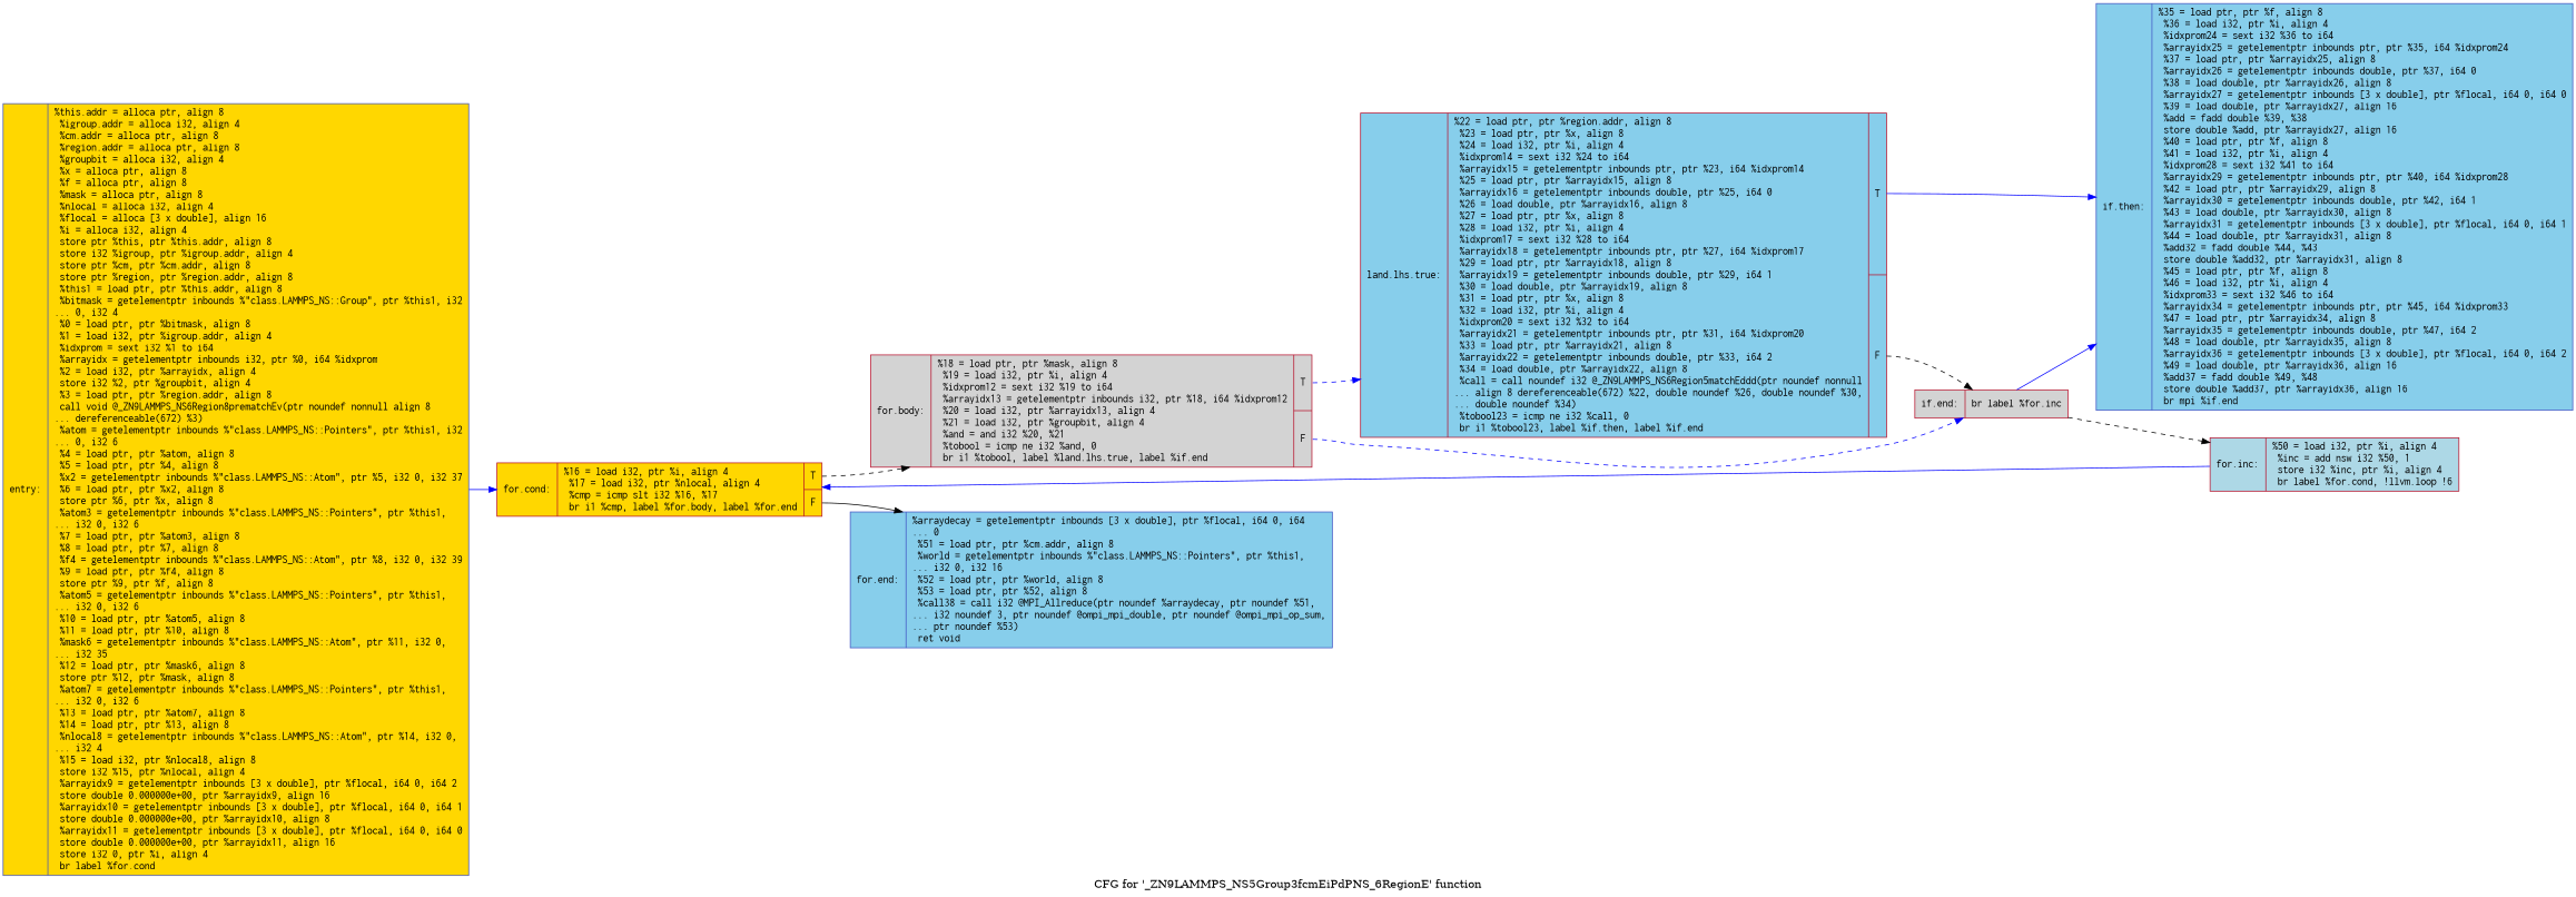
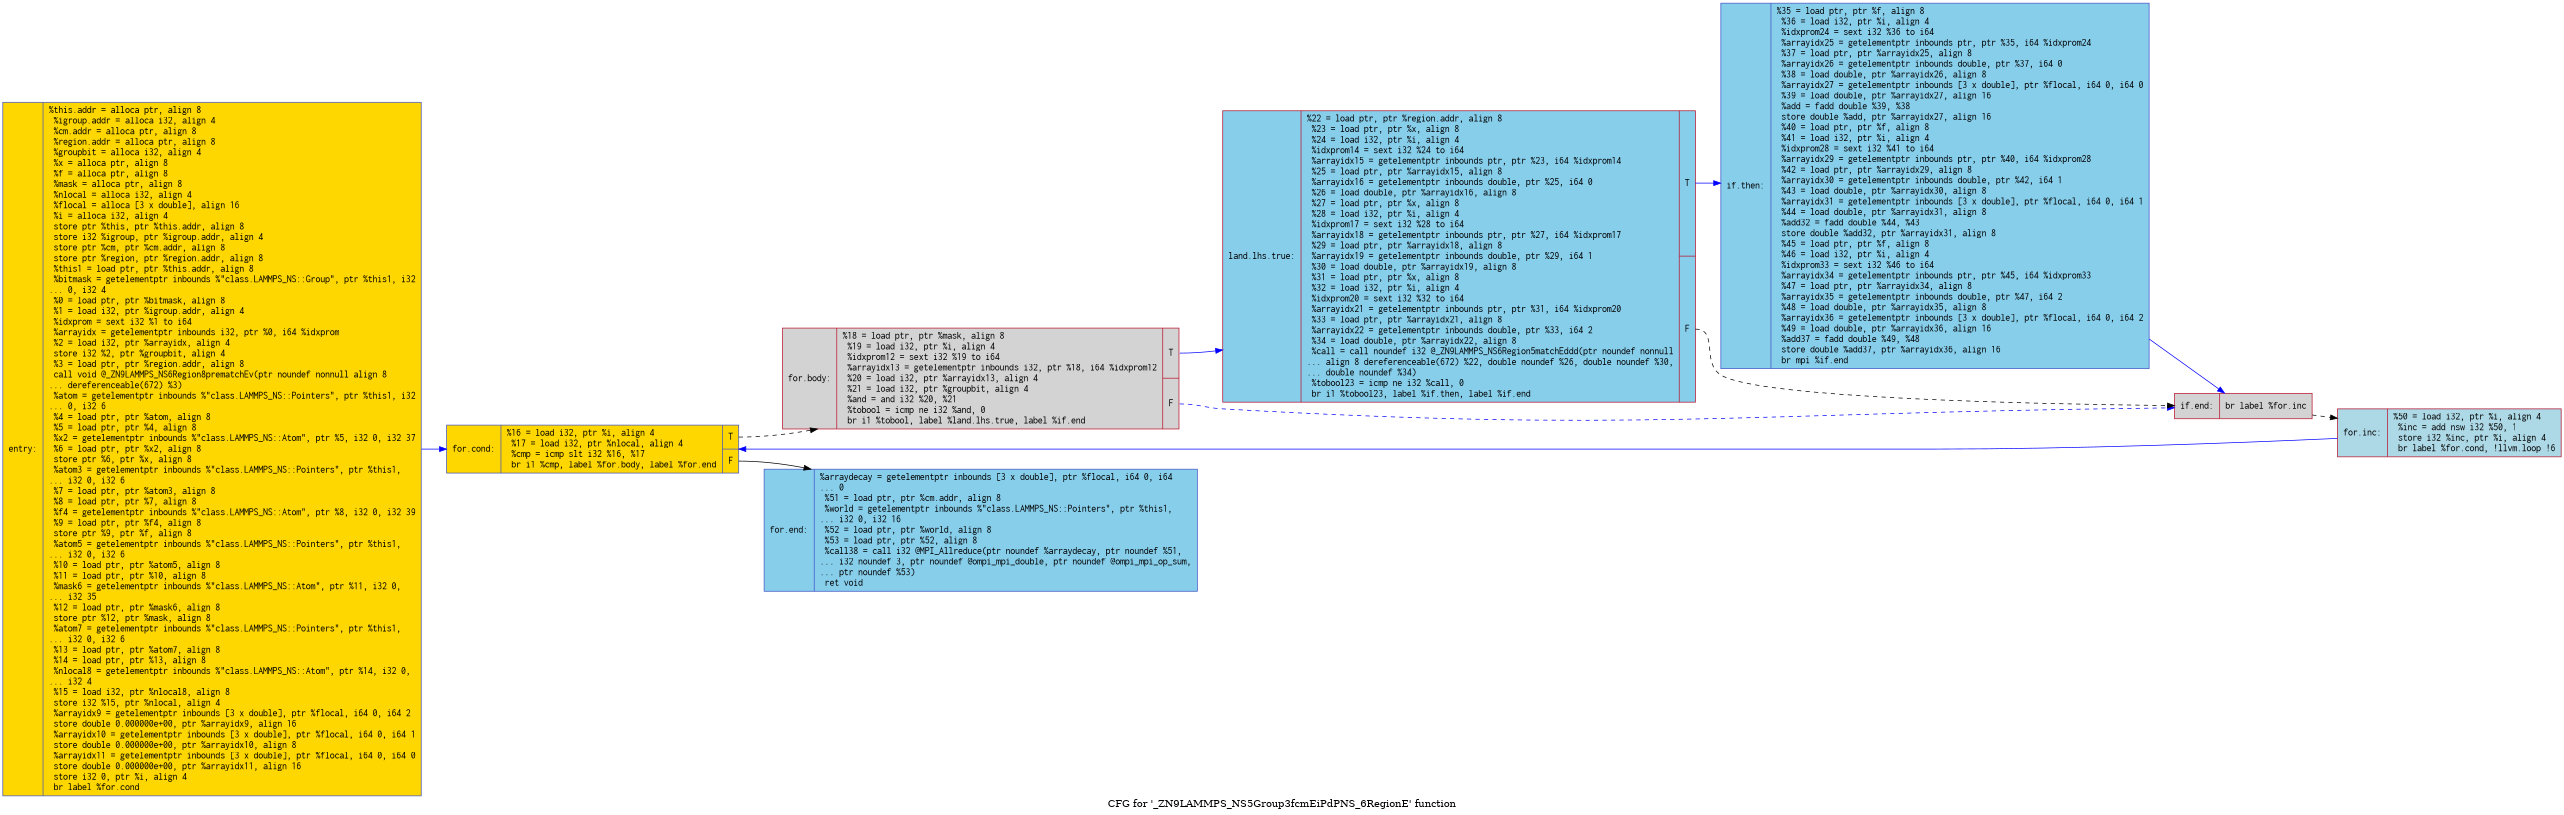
  digraph {
    label="CFG for '_ZN9LAMMPS_NS5Group3fcmEiPdPNS_6RegionE' function"
    rankdir=LR
    node [color="#b70d28ff" fillcolor=skyblue fontname=Courier shape=record style=filled]
    edge [color=blue style=solid]
    n1 [color="#3d50c3ff" fillcolor=gold label="{entry:\l|  %this.addr = alloca ptr, align 8\l  %igroup.addr = alloca i32, align 4\l  %cm.addr = alloca ptr, align 8\l  %region.addr = alloca ptr, align 8\l  %groupbit = alloca i32, align 4\l  %x = alloca ptr, align 8\l  %f = alloca ptr, align 8\l  %mask = alloca ptr, align 8\l  %nlocal = alloca i32, align 4\l  %flocal = alloca [3 x double], align 16\l  %i = alloca i32, align 4\l  store ptr %this, ptr %this.addr, align 8\l  store i32 %igroup, ptr %igroup.addr, align 4\l  store ptr %cm, ptr %cm.addr, align 8\l  store ptr %region, ptr %region.addr, align 8\l  %this1 = load ptr, ptr %this.addr, align 8\l  %bitmask = getelementptr inbounds %\"class.LAMMPS_NS::Group\", ptr %this1, i32\l... 0, i32 4\l  %0 = load ptr, ptr %bitmask, align 8\l  %1 = load i32, ptr %igroup.addr, align 4\l  %idxprom = sext i32 %1 to i64\l  %arrayidx = getelementptr inbounds i32, ptr %0, i64 %idxprom\l  %2 = load i32, ptr %arrayidx, align 4\l  store i32 %2, ptr %groupbit, align 4\l  %3 = load ptr, ptr %region.addr, align 8\l  call void @_ZN9LAMMPS_NS6Region8prematchEv(ptr noundef nonnull align 8\l... dereferenceable(672) %3)\l  %atom = getelementptr inbounds %\"class.LAMMPS_NS::Pointers\", ptr %this1, i32\l... 0, i32 6\l  %4 = load ptr, ptr %atom, align 8\l  %5 = load ptr, ptr %4, align 8\l  %x2 = getelementptr inbounds %\"class.LAMMPS_NS::Atom\", ptr %5, i32 0, i32 37\l  %6 = load ptr, ptr %x2, align 8\l  store ptr %6, ptr %x, align 8\l  %atom3 = getelementptr inbounds %\"class.LAMMPS_NS::Pointers\", ptr %this1,\l... i32 0, i32 6\l  %7 = load ptr, ptr %atom3, align 8\l  %8 = load ptr, ptr %7, align 8\l  %f4 = getelementptr inbounds %\"class.LAMMPS_NS::Atom\", ptr %8, i32 0, i32 39\l  %9 = load ptr, ptr %f4, align 8\l  store ptr %9, ptr %f, align 8\l  %atom5 = getelementptr inbounds %\"class.LAMMPS_NS::Pointers\", ptr %this1,\l... i32 0, i32 6\l  %10 = load ptr, ptr %atom5, align 8\l  %11 = load ptr, ptr %10, align 8\l  %mask6 = getelementptr inbounds %\"class.LAMMPS_NS::Atom\", ptr %11, i32 0,\l... i32 35\l  %12 = load ptr, ptr %mask6, align 8\l  store ptr %12, ptr %mask, align 8\l  %atom7 = getelementptr inbounds %\"class.LAMMPS_NS::Pointers\", ptr %this1,\l... i32 0, i32 6\l  %13 = load ptr, ptr %atom7, align 8\l  %14 = load ptr, ptr %13, align 8\l  %nlocal8 = getelementptr inbounds %\"class.LAMMPS_NS::Atom\", ptr %14, i32 0,\l... i32 4\l  %15 = load i32, ptr %nlocal8, align 8\l  store i32 %15, ptr %nlocal, align 4\l  %arrayidx9 = getelementptr inbounds [3 x double], ptr %flocal, i64 0, i64 2\l  store double 0.000000e+00, ptr %arrayidx9, align 16\l  %arrayidx10 = getelementptr inbounds [3 x double], ptr %flocal, i64 0, i64 1\l  store double 0.000000e+00, ptr %arrayidx10, align 8\l  %arrayidx11 = getelementptr inbounds [3 x double], ptr %flocal, i64 0, i64 0\l  store double 0.000000e+00, ptr %arrayidx11, align 16\l  store i32 0, ptr %i, align 4\l  br label %for.cond\l}"]
-   n2 [fillcolor=gold label="{for.cond:\l|  %16 = load i32, ptr %i, align 4\l  %17 = load i32, ptr %nlocal, align 4\l  %cmp = icmp slt i32 %16, %17\l  br i1 %cmp, label %for.body, label %for.end\l|{<s0>T|<s1>F}}"]
+   n2 [color="#3d50c3ff" fillcolor=gold label="{for.cond:\l|  %16 = load i32, ptr %i, align 4\l  %17 = load i32, ptr %nlocal, align 4\l  %cmp = icmp slt i32 %16, %17\l  br i1 %cmp, label %for.body, label %for.end\l|{<s0>T|<s1>F}}"]
    n3 [fillcolor=lightgrey label="{for.body:\l|  %18 = load ptr, ptr %mask, align 8\l  %19 = load i32, ptr %i, align 4\l  %idxprom12 = sext i32 %19 to i64\l  %arrayidx13 = getelementptr inbounds i32, ptr %18, i64 %idxprom12\l  %20 = load i32, ptr %arrayidx13, align 4\l  %21 = load i32, ptr %groupbit, align 4\l  %and = and i32 %20, %21\l  %tobool = icmp ne i32 %and, 0\l  br i1 %tobool, label %land.lhs.true, label %if.end\l|{<s0>T|<s1>F}}"]
    n4 [color="#3d50c3ff" label="{for.end:\l|  %arraydecay = getelementptr inbounds [3 x double], ptr %flocal, i64 0, i64\l... 0\l  %51 = load ptr, ptr %cm.addr, align 8\l  %world = getelementptr inbounds %\"class.LAMMPS_NS::Pointers\", ptr %this1,\l... i32 0, i32 16\l  %52 = load ptr, ptr %world, align 8\l  %53 = load ptr, ptr %52, align 8\l  %call38 = call i32 @MPI_Allreduce(ptr noundef %arraydecay, ptr noundef %51,\l... i32 noundef 3, ptr noundef @ompi_mpi_double, ptr noundef @ompi_mpi_op_sum,\l... ptr noundef %53)\l  ret void\l}"]
    n5 [label="{land.lhs.true:\l|  %22 = load ptr, ptr %region.addr, align 8\l  %23 = load ptr, ptr %x, align 8\l  %24 = load i32, ptr %i, align 4\l  %idxprom14 = sext i32 %24 to i64\l  %arrayidx15 = getelementptr inbounds ptr, ptr %23, i64 %idxprom14\l  %25 = load ptr, ptr %arrayidx15, align 8\l  %arrayidx16 = getelementptr inbounds double, ptr %25, i64 0\l  %26 = load double, ptr %arrayidx16, align 8\l  %27 = load ptr, ptr %x, align 8\l  %28 = load i32, ptr %i, align 4\l  %idxprom17 = sext i32 %28 to i64\l  %arrayidx18 = getelementptr inbounds ptr, ptr %27, i64 %idxprom17\l  %29 = load ptr, ptr %arrayidx18, align 8\l  %arrayidx19 = getelementptr inbounds double, ptr %29, i64 1\l  %30 = load double, ptr %arrayidx19, align 8\l  %31 = load ptr, ptr %x, align 8\l  %32 = load i32, ptr %i, align 4\l  %idxprom20 = sext i32 %32 to i64\l  %arrayidx21 = getelementptr inbounds ptr, ptr %31, i64 %idxprom20\l  %33 = load ptr, ptr %arrayidx21, align 8\l  %arrayidx22 = getelementptr inbounds double, ptr %33, i64 2\l  %34 = load double, ptr %arrayidx22, align 8\l  %call = call noundef i32 @_ZN9LAMMPS_NS6Region5matchEddd(ptr noundef nonnull\l... align 8 dereferenceable(672) %22, double noundef %26, double noundef %30,\l... double noundef %34)\l  %tobool23 = icmp ne i32 %call, 0\l  br i1 %tobool23, label %if.then, label %if.end\l|{<s0>T|<s1>F}}"]
    n6 [fillcolor=lightgrey label="{if.end:\l|  br label %for.inc\l}"]
    n7 [color="#3d50c3ff" label="{if.then:\l|  %35 = load ptr, ptr %f, align 8\l  %36 = load i32, ptr %i, align 4\l  %idxprom24 = sext i32 %36 to i64\l  %arrayidx25 = getelementptr inbounds ptr, ptr %35, i64 %idxprom24\l  %37 = load ptr, ptr %arrayidx25, align 8\l  %arrayidx26 = getelementptr inbounds double, ptr %37, i64 0\l  %38 = load double, ptr %arrayidx26, align 8\l  %arrayidx27 = getelementptr inbounds [3 x double], ptr %flocal, i64 0, i64 0\l  %39 = load double, ptr %arrayidx27, align 16\l  %add = fadd double %39, %38\l  store double %add, ptr %arrayidx27, align 16\l  %40 = load ptr, ptr %f, align 8\l  %41 = load i32, ptr %i, align 4\l  %idxprom28 = sext i32 %41 to i64\l  %arrayidx29 = getelementptr inbounds ptr, ptr %40, i64 %idxprom28\l  %42 = load ptr, ptr %arrayidx29, align 8\l  %arrayidx30 = getelementptr inbounds double, ptr %42, i64 1\l  %43 = load double, ptr %arrayidx30, align 8\l  %arrayidx31 = getelementptr inbounds [3 x double], ptr %flocal, i64 0, i64 1\l  %44 = load double, ptr %arrayidx31, align 8\l  %add32 = fadd double %44, %43\l  store double %add32, ptr %arrayidx31, align 8\l  %45 = load ptr, ptr %f, align 8\l  %46 = load i32, ptr %i, align 4\l  %idxprom33 = sext i32 %46 to i64\l  %arrayidx34 = getelementptr inbounds ptr, ptr %45, i64 %idxprom33\l  %47 = load ptr, ptr %arrayidx34, align 8\l  %arrayidx35 = getelementptr inbounds double, ptr %47, i64 2\l  %48 = load double, ptr %arrayidx35, align 8\l  %arrayidx36 = getelementptr inbounds [3 x double], ptr %flocal, i64 0, i64 2\l  %49 = load double, ptr %arrayidx36, align 16\l  %add37 = fadd double %49, %48\l  store double %add37, ptr %arrayidx36, align 16\l  br mpi %if.end\l}"]
    n8 [fillcolor=lightblue label="{for.inc:\l|  %50 = load i32, ptr %i, align 4\l  %inc = add nsw i32 %50, 1\l  store i32 %inc, ptr %i, align 4\l  br label %for.cond, !llvm.loop !6\l}"]
    n1 -> n2
    n2 -> n3 [color=black style=dashed tailport=s0]
    n2 -> n4 [color=black tailport=s1]
-   n3 -> n5 [style=dashed tailport=s0]
+   n3 -> n5 [tailport=s0]
    n3 -> n6 [style=dashed tailport=s1]
    n5 -> n6 [color=black style=dashed tailport=s1]
    n5 -> n7 [tailport=s0]
    n6 -> n8 [color=black style=dashed]
-   n6 -> n7
+   n7 -> n6
    n8 -> n2
  }
